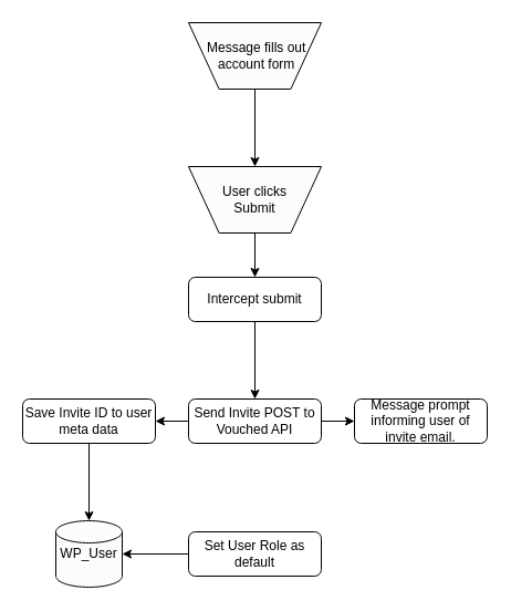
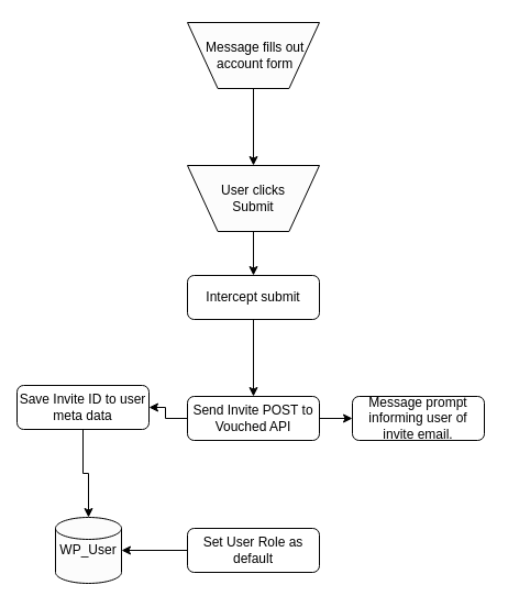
  <mxCell id="0" />
  <mxCell id="1" parent="0" />
  <mxCell id="2" style="edgeStyle=orthogonalEdgeStyle;rounded=0;orthogonalLoop=1;jettySize=auto;html=1;entryX=0.5;entryY=0;entryDx=0;entryDy=0;" parent="1" source="3" target="6" edge="1"><mxGeometry relative="1" as="geometry" /></mxCell>
  <mxCell id="3" value="Intercept submit" style="rounded=1;whiteSpace=wrap;html=1;fontSize=12;glass=0;strokeWidth=1;shadow=0;" parent="1" vertex="1"><mxGeometry x="170" y="250" width="120" height="40" as="geometry" /></mxCell>
  <mxCell id="4" style="edgeStyle=orthogonalEdgeStyle;rounded=0;orthogonalLoop=1;jettySize=auto;html=1;entryX=0;entryY=0.5;entryDx=0;entryDy=0;" parent="1" source="6" target="13" edge="1"><mxGeometry relative="1" as="geometry" /></mxCell>
  <mxCell id="5" style="edgeStyle=orthogonalEdgeStyle;rounded=0;orthogonalLoop=1;jettySize=auto;html=1;" parent="1" source="6" target="12" edge="1"><mxGeometry relative="1" as="geometry" /></mxCell>
  <mxCell id="6" value="Send Invite POST to Vouched API" style="rounded=1;whiteSpace=wrap;html=1;fontSize=12;glass=0;strokeWidth=1;shadow=0;" parent="1" vertex="1"><mxGeometry x="170" y="360" width="120" height="40" as="geometry" /></mxCell>
  <mxCell id="7" style="edgeStyle=orthogonalEdgeStyle;rounded=0;orthogonalLoop=1;jettySize=auto;html=1;entryX=0.5;entryY=0;entryDx=0;entryDy=0;" parent="1" source="8" target="10" edge="1"><mxGeometry relative="1" as="geometry" /></mxCell>
  <mxCell id="8" value="&lt;span&gt;&amp;nbsp;Message fills out&lt;br&gt;&amp;nbsp;account form&lt;/span&gt;" style="verticalLabelPosition=middle;verticalAlign=middle;html=1;shape=trapezoid;perimeter=trapezoidPerimeter;whiteSpace=wrap;size=0.23;arcSize=10;flipV=1;labelPosition=center;align=center;fillColor=#FCFCFC;" parent="1" vertex="1"><mxGeometry x="170" y="20" width="120" height="60" as="geometry" /></mxCell>
  <mxCell id="9" style="edgeStyle=orthogonalEdgeStyle;rounded=0;orthogonalLoop=1;jettySize=auto;html=1;entryX=0.5;entryY=0;entryDx=0;entryDy=0;" parent="1" source="10" target="3" edge="1"><mxGeometry relative="1" as="geometry" /></mxCell>
  <mxCell id="10" value="&lt;span&gt;User clicks&lt;br&gt;Submit&lt;br&gt;&lt;/span&gt;" style="verticalLabelPosition=middle;verticalAlign=middle;html=1;shape=trapezoid;perimeter=trapezoidPerimeter;whiteSpace=wrap;size=0.23;arcSize=10;flipV=1;labelPosition=center;align=center;fillColor=#FCFCFC;" parent="1" vertex="1"><mxGeometry x="170" y="150" width="120" height="60" as="geometry" /></mxCell>
  <mxCell id="11" style="edgeStyle=orthogonalEdgeStyle;rounded=0;orthogonalLoop=1;jettySize=auto;html=1;" parent="1" source="12" target="14" edge="1"><mxGeometry relative="1" as="geometry" /></mxCell>
- <mxCell id="12" value="Save Invite ID to user meta data" style="rounded=1;whiteSpace=wrap;html=1;fontSize=12;glass=0;strokeWidth=1;shadow=0;" parent="1" vertex="1"><mxGeometry x="20" y="360" width="120" height="40" as="geometry" /></mxCell>
+ <mxCell id="12" value="Save Invite ID to user meta data" style="rounded=1;whiteSpace=wrap;html=1;fontSize=12;glass=0;strokeWidth=1;shadow=0;" parent="1" vertex="1"><mxGeometry x="15" y="350" width="120" height="40" as="geometry" /></mxCell>
  <mxCell id="13" value="Message prompt informing user of invite email." style="rounded=1;whiteSpace=wrap;html=1;fontSize=12;glass=0;strokeWidth=1;shadow=0;" parent="1" vertex="1"><mxGeometry x="320" y="360" width="120" height="40" as="geometry" /></mxCell>
  <mxCell id="14" value="WP_User" style="strokeWidth=1;html=1;shape=mxgraph.flowchart.database;whiteSpace=wrap;fillColor=#FCFCFC;" parent="1" vertex="1"><mxGeometry x="50" y="470" width="60" height="60" as="geometry" /></mxCell>
  <mxCell id="15" value="" style="edgeStyle=orthogonalEdgeStyle;rounded=0;orthogonalLoop=1;jettySize=auto;html=1;" edge="1" parent="1" source="16" target="14"><mxGeometry relative="1" as="geometry" /></mxCell>
  <mxCell id="16" value="Set User Role as default" style="rounded=1;whiteSpace=wrap;html=1;fontSize=12;glass=0;strokeWidth=1;shadow=0;" vertex="1" parent="1"><mxGeometry x="170" y="480" width="120" height="40" as="geometry" /></mxCell>
